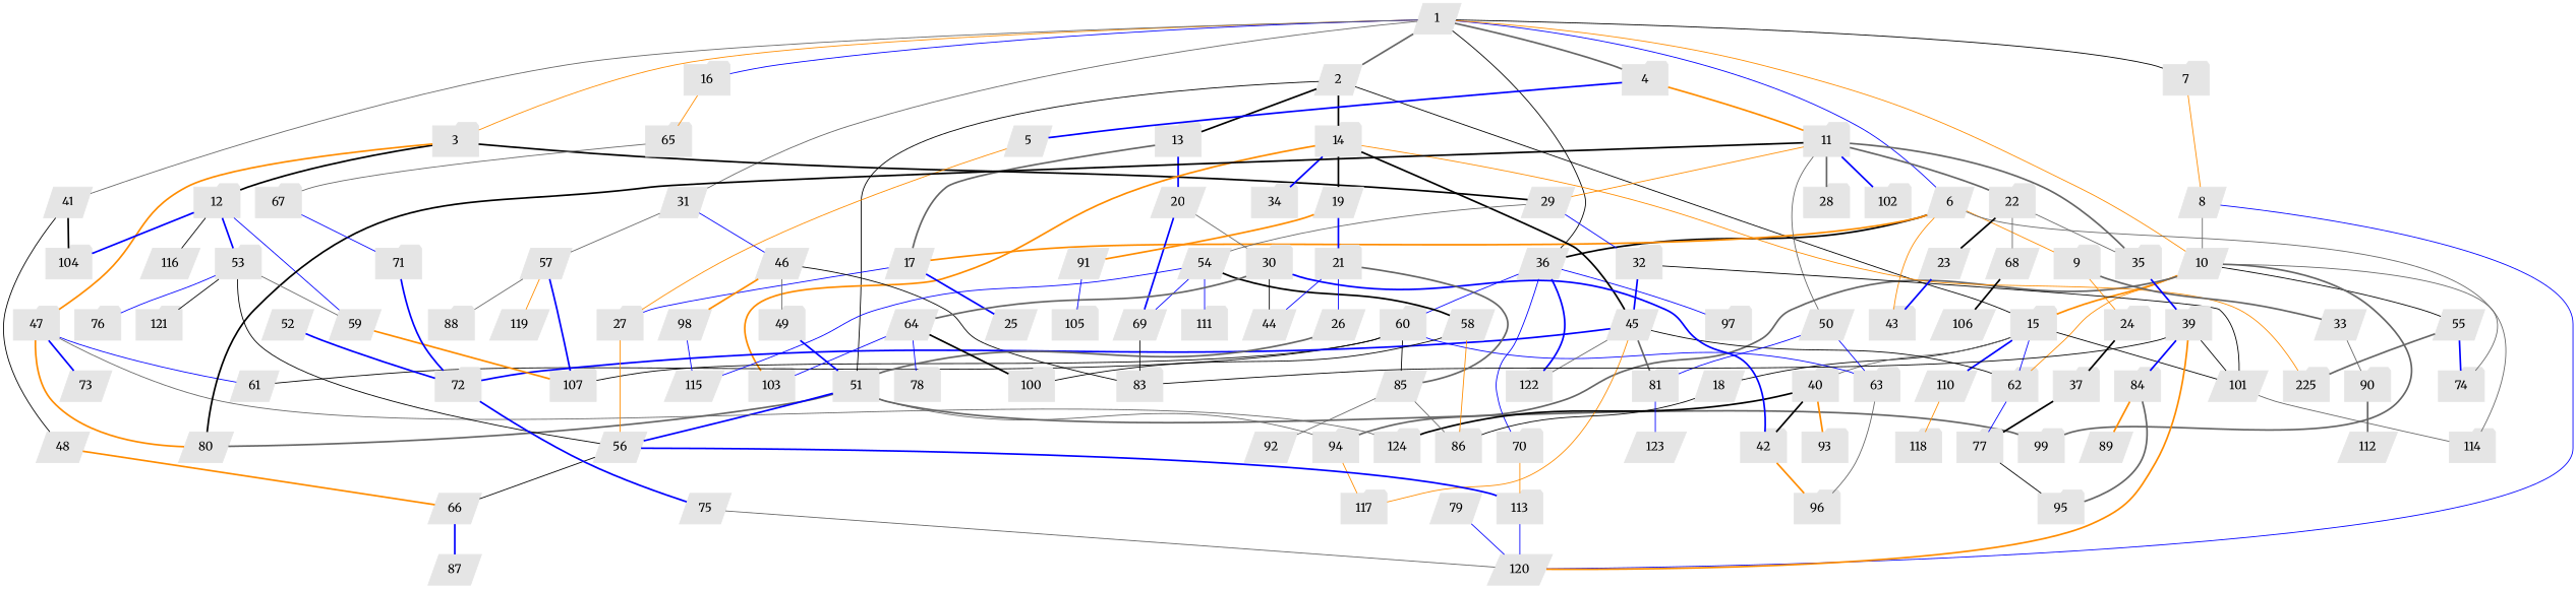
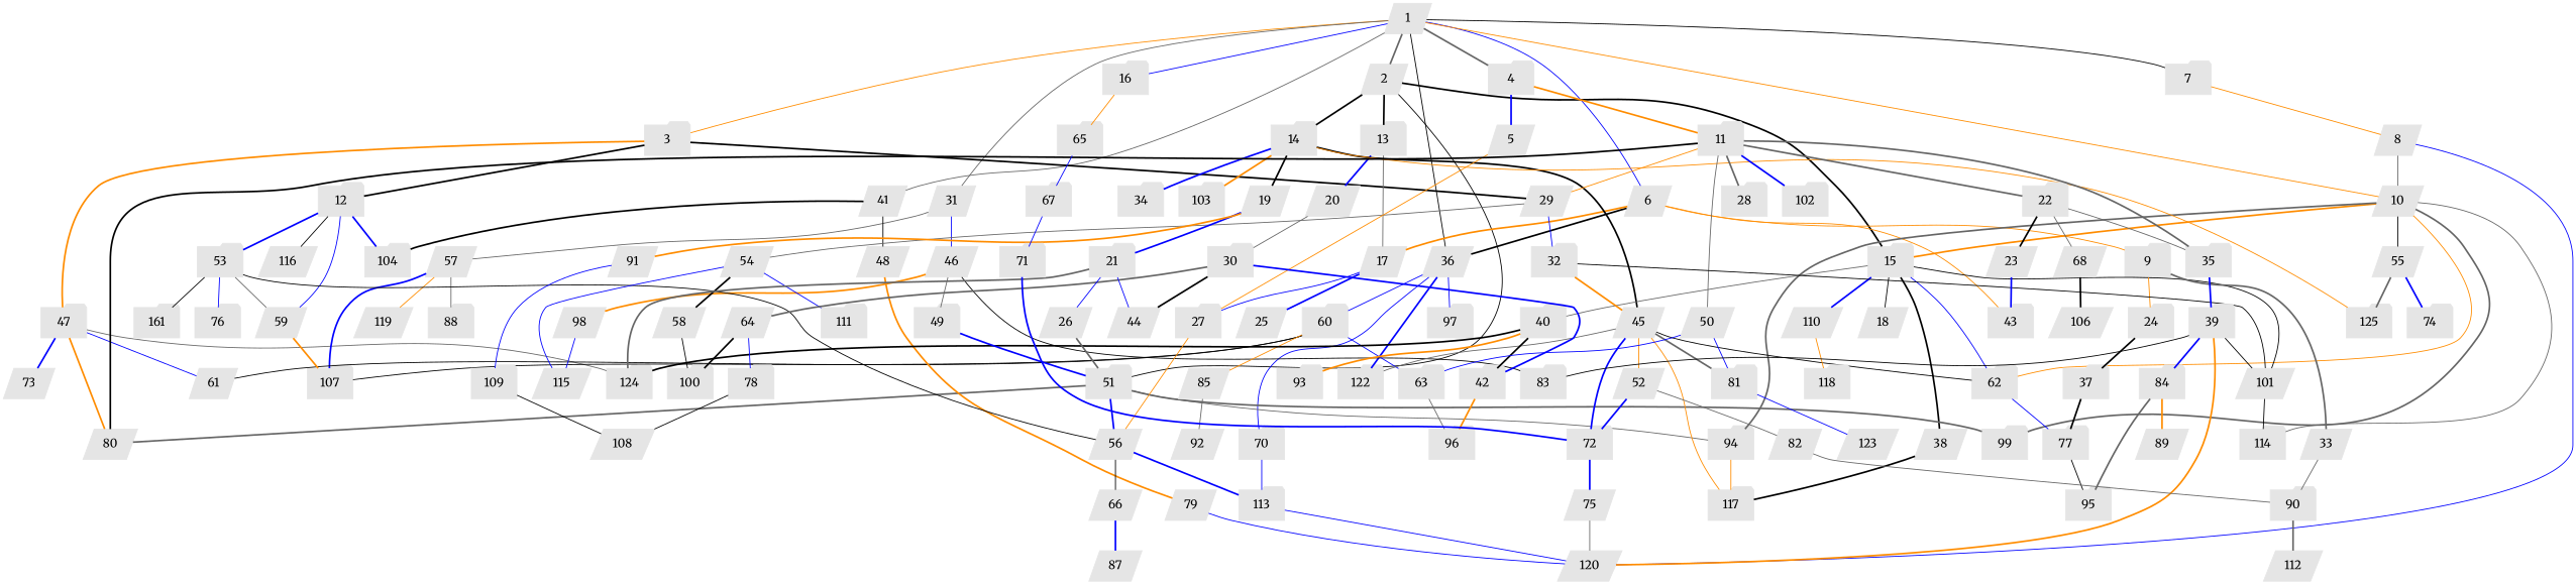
  graph {
    fontname=Merriweather
    node [color=gray90 fontname=Merriweather shape=folder style=filled]
    edge [color=blue fontname=Merriweather style=solid]
    1 [shape=parallelogram]
    2 [shape=parallelogram]
    3
    4
    6 [shape=parallelogram]
    7
    10 [shape=parallelogram]
    16
    31 [shape=parallelogram]
    36 [shape=parallelogram]
    41 [shape=parallelogram]
    13
    14
    15
    51
    12
    29 [shape=parallelogram]
    47
    5 [shape=parallelogram]
    11
    9
    17 [shape=parallelogram]
    43
    74
    8 [shape=parallelogram]
    55 [shape=parallelogram]
    62
    94
    99
    114
    65
    46 [shape=parallelogram]
    57 [shape=parallelogram]
    60
    70
    97
    122
    104
    48 [shape=parallelogram]
    20 [shape=parallelogram]
    19 [shape=parallelogram]
    34
    45 [shape=parallelogram]
    103
-   125 [label=225]
+   125
    18 [shape=parallelogram]
+   38 [shape=parallelogram]
    40
    101 [shape=parallelogram]
    110 [shape=parallelogram]
    80 [shape=parallelogram]
    56 [shape=parallelogram]
    53
    59 [shape=parallelogram]
    116 [shape=parallelogram]
    32
    54 [shape=parallelogram]
    124
    61 [shape=parallelogram]
    73 [shape=parallelogram]
    27
    22
    28
    35
    50 [shape=parallelogram]
    102
    24
    33 [shape=parallelogram]
    25 [shape=parallelogram]
    120 [shape=parallelogram]
    37
    90
    77
    117
    23 [shape=parallelogram]
    68 [shape=parallelogram]
    39
    81
    63
    76
-   121
+   121 [label=161]
    107
    30
-   69 [shape=parallelogram]
    21
    91 [shape=parallelogram]
    52 [shape=parallelogram]
    72
-   86
    42
    93
    118
    67
    26 [shape=parallelogram]
    44 [shape=parallelogram]
    85 [shape=parallelogram]
-   105
+   105 [label=109]
    64 [shape=parallelogram]
    83
    92 [shape=parallelogram]
    106 [shape=parallelogram]
    66 [shape=parallelogram]
    113
    58 [shape=parallelogram]
    111
    115 [shape=parallelogram]
    96
    100
    78
    49
    98 [shape=parallelogram]
    88
    119 [shape=parallelogram]
    112 [shape=parallelogram]
    84
    95
    89 [shape=parallelogram]
    79 [shape=parallelogram]
+   82 [shape=parallelogram]
    75 [shape=parallelogram]
    123 [shape=parallelogram]
    87 [shape=parallelogram]
+   108 [shape=parallelogram]
    71
    1 -- 2 [color=gray40 style=bold]
    1 -- 3 [color=darkorange]
    1 -- 4 [color=gray40 style=bold]
    1 -- 6
    1 -- 7 [color=black]
    1 -- 10 [color=darkorange]
    1 -- 16
    1 -- 31 [color=gray40]
    1 -- 36 [color=black]
    1 -- 41 [color=gray40]
    2 -- 13 [color=black style=bold]
    2 -- 14 [color=black style=bold]
-   2 -- 15 [color=black]
+   2 -- 15 [color=black style=bold]
    2 -- 51 [color=black]
    3 -- 12 [color=black style=bold]
    3 -- 29 [color=black style=bold]
    3 -- 47 [color=darkorange style=bold]
    4 -- 5 [style=bold]
    4 -- 11 [color=darkorange style=bold]
    6 -- 36 [color=black style=bold]
    6 -- 9 [color=darkorange]
    6 -- 17 [color=darkorange style=bold]
    6 -- 43 [color=darkorange]
-   6 -- 74 [color=gray40]
    7 -- 8 [color=darkorange]
    10 -- 15 [color=darkorange style=bold]
    10 -- 55 [color=black]
    10 -- 62 [color=darkorange]
    10 -- 94 [color=gray40 style=bold]
    10 -- 99 [color=gray40 style=bold]
    10 -- 114 [color=gray40]
    16 -- 65 [color=darkorange]
    31 -- 46
    31 -- 57 [color=gray40]
    36 -- 60
    36 -- 70
    36 -- 97
    36 -- 122 [style=bold]
    41 -- 104 [color=black style=bold]
    41 -- 48 [color=black]
-   13 -- 17 [color=gray40 style=bold]
+   13 -- 17 [color=gray40]
    13 -- 20 [style=bold]
    14 -- 19 [color=black style=bold]
    14 -- 34 [style=bold]
    14 -- 45 [color=black style=bold]
    14 -- 103 [color=darkorange style=bold]
    14 -- 125 [color=darkorange]
    15 -- 62
    15 -- 18 [color=black]
+   15 -- 38 [color=black style=bold]
    15 -- 40 [color=gray40]
    15 -- 101 [color=black]
    15 -- 110 [style=bold]
    51 -- 94 [color=gray40]
    51 -- 99 [color=gray40 style=bold]
    51 -- 80 [color=gray40 style=bold]
    51 -- 56 [style=bold]
    12 -- 104 [style=bold]
    12 -- 53 [style=bold]
    12 -- 59
    12 -- 116 [color=black]
    29 -- 32
    29 -- 54 [color=gray40]
    47 -- 80 [color=darkorange style=bold]
    47 -- 124 [color=gray40]
    47 -- 61
    47 -- 73 [style=bold]
    5 -- 27 [color=darkorange]
    11 -- 29 [color=darkorange]
    11 -- 80 [color=black style=bold]
    11 -- 22 [color=gray40 style=bold]
    11 -- 28 [color=gray40 style=bold]
    11 -- 35 [color=gray40 style=bold]
    11 -- 50 [color=gray40]
    11 -- 102 [style=bold]
    9 -- 24 [color=darkorange]
    9 -- 33 [color=gray40 style=bold]
    17 -- 27
    17 -- 25 [style=bold]
    8 -- 10 [color=gray40]
    8 -- 120
    55 -- 74 [style=bold]
    55 -- 125 [color=gray40 style=bold]
    62 -- 77
    94 -- 117 [color=darkorange]
-   65 -- 67 [color=gray40]
+   65 -- 67
    46 -- 83 [color=black]
    46 -- 49 [color=gray40]
    46 -- 98 [color=darkorange style=bold]
    57 -- 107 [style=bold]
    57 -- 88 [color=gray40]
    57 -- 119 [color=darkorange]
    60 -- 61 [color=black]
    60 -- 63
    60 -- 107 [color=black]
-   60 -- 85 [color=black]
-   70 -- 113 [color=darkorange]
-   48 -- 66 [color=darkorange style=bold]
+   60 -- 85 [color=darkorange]
+   70 -- 113
+   48 -- 79 [color=darkorange style=bold]
    20 -- 30 [color=gray40]
-   20 -- 69 [style=bold]
    19 -- 21 [style=bold]
    19 -- 91 [color=darkorange style=bold]
    45 -- 62 [color=black]
    45 -- 122 [color=gray40]
    45 -- 117 [color=darkorange]
    45 -- 81 [color=gray40 style=bold]
+   45 -- 52 [color=darkorange]
    45 -- 72 [style=bold]
-   18 -- 86 [color=black]
+   38 -- 117 [color=black style=bold]
    40 -- 124 [color=black style=bold]
    40 -- 42 [color=black style=bold]
    40 -- 93 [color=darkorange style=bold]
-   101 -- 114 [color=gray40]
+   101 -- 114 [color=black]
    110 -- 118 [color=darkorange]
    56 -- 66 [color=black]
    56 -- 113 [style=bold]
    53 -- 56 [color=black]
    53 -- 59 [color=gray40]
    53 -- 76
    53 -- 121 [color=black]
    59 -- 107 [color=darkorange style=bold]
-   32 -- 45 [style=bold]
+   32 -- 45 [color=darkorange style=bold]
    32 -- 101 [color=black]
-   54 -- 69
    54 -- 58 [color=black style=bold]
    54 -- 111
    54 -- 115
    27 -- 56 [color=darkorange]
    22 -- 35 [color=gray40]
    22 -- 23 [color=black style=bold]
    22 -- 68 [color=gray40]
    35 -- 39 [style=bold]
    50 -- 81
    50 -- 63
    24 -- 37 [color=black style=bold]
    33 -- 90 [color=gray40]
    37 -- 77 [color=black style=bold]
    90 -- 112 [color=gray40 style=bold]
    77 -- 95 [color=black]
    23 -- 43 [style=bold]
    68 -- 106 [color=black style=bold]
    39 -- 101 [color=black]
    39 -- 120 [color=darkorange style=bold]
    39 -- 83 [color=black]
    39 -- 84 [style=bold]
    81 -- 123
    63 -- 96 [color=gray40]
    30 -- 42 [style=bold]
-   30 -- 44 [color=black]
+   30 -- 44 [color=black style=bold]
    30 -- 64 [color=gray40 style=bold]
-   69 -- 83 [color=black]
    21 -- 26
    21 -- 44
-   21 -- 85 [color=gray40 style=bold]
+   21 -- 124 [color=gray40 style=bold]
    91 -- 105
    52 -- 72 [style=bold]
+   52 -- 82 [color=gray40]
    72 -- 75 [style=bold]
    42 -- 96 [color=darkorange style=bold]
    67 -- 71
    26 -- 51 [color=gray40 style=bold]
-   85 -- 86 [color=gray40]
    85 -- 92 [color=gray40]
-   64 -- 103
+   105 -- 108 [color=black]
    64 -- 100 [color=black style=bold]
    64 -- 78
    66 -- 87 [style=bold]
    113 -- 120
-   58 -- 86 [color=darkorange]
    58 -- 100 [color=black]
+   78 -- 108 [color=black]
    49 -- 51 [style=bold]
    98 -- 115
    84 -- 95 [color=gray40 style=bold]
    84 -- 89 [color=darkorange style=bold]
    79 -- 120
+   82 -- 90 [color=gray40]
    75 -- 120 [color=gray40]
    71 -- 72 [style=bold]
  }
